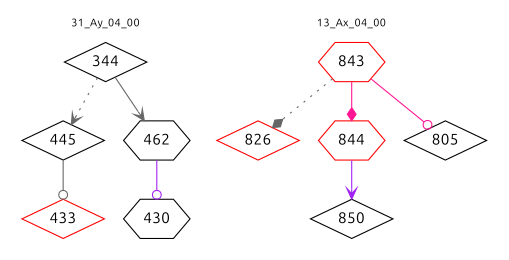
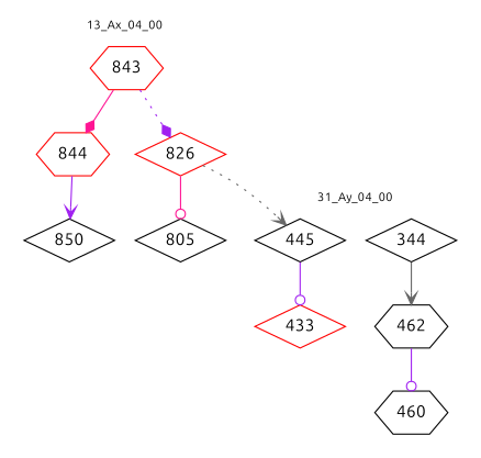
  digraph {
    fontname=Ubuntu
    node [color=black fontname=Ubuntu shape=diamond]
    edge [arrowhead=vee color=gray40 fontname=Ubuntu style=solid]
    n1 [label=344]
    n2 [label=445]
    n3 [label=462 shape=hexagon]
    n4 [color=red label=433]
-   n5 [label=430 shape=hexagon]
+   n5 [label=460 shape=hexagon]
    n6 [color=red label=843 shape=hexagon]
    n7 [color=red label=826]
    n8 [color=red label=844 shape=hexagon]
    n9 [label=805]
    n10 [label=850]
    subgraph cluster_1 {
      color=white
      fontsize=10
      label="31_Ay_04_00"
      n1
      n2
      n3
      n4
      n5
    }
    subgraph cluster_2 {
      color=white
      fontsize=10
      label="13_Ax_04_00"
      n6
      n7
      n8
      n9
      n10
    }
-   n1 -> n2 [style=dotted]
+   n7 -> n2 [style=dotted]
    n1 -> n3
-   n2 -> n4 [arrowhead=odot]
+   n2 -> n4 [arrowhead=odot color=purple]
    n3 -> n5 [arrowhead=odot color=purple]
-   n6 -> n7 [arrowhead=diamond style=dotted]
+   n6 -> n7 [arrowhead=diamond color=purple style=dotted]
    n6 -> n8 [arrowhead=diamond color=deeppink]
-   n6 -> n9 [arrowhead=odot color=deeppink]
+   n7 -> n9 [arrowhead=odot color=deeppink]
    n8 -> n10 [color=purple]
  }
